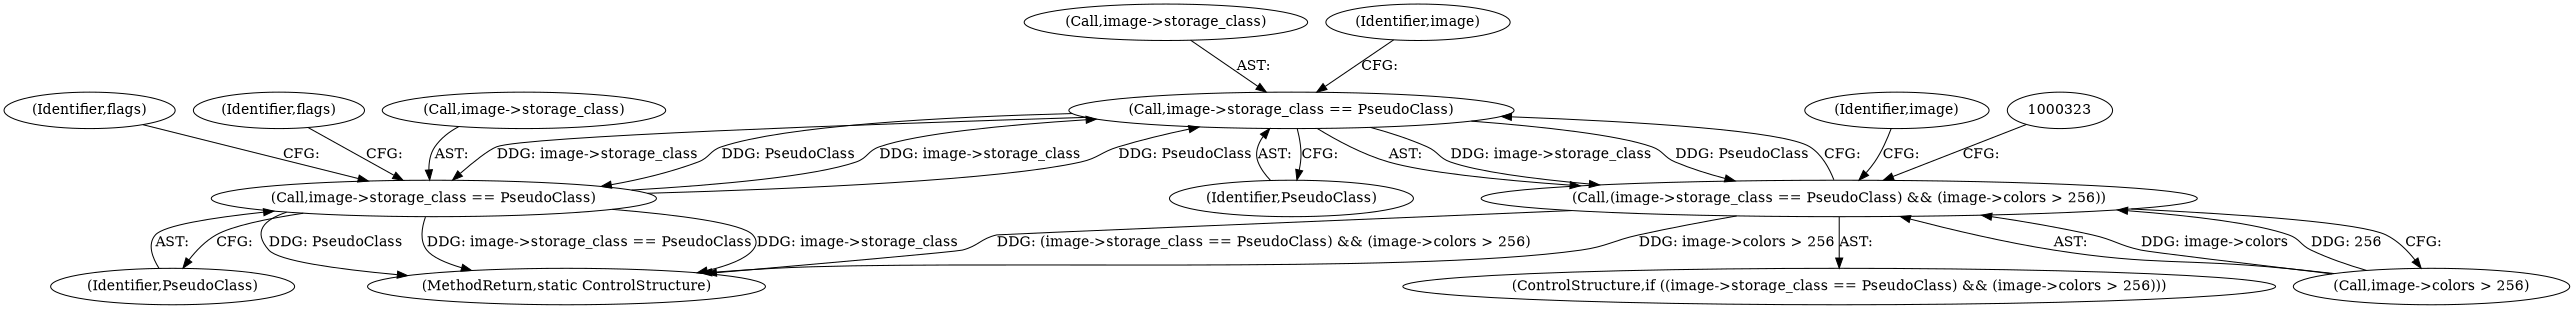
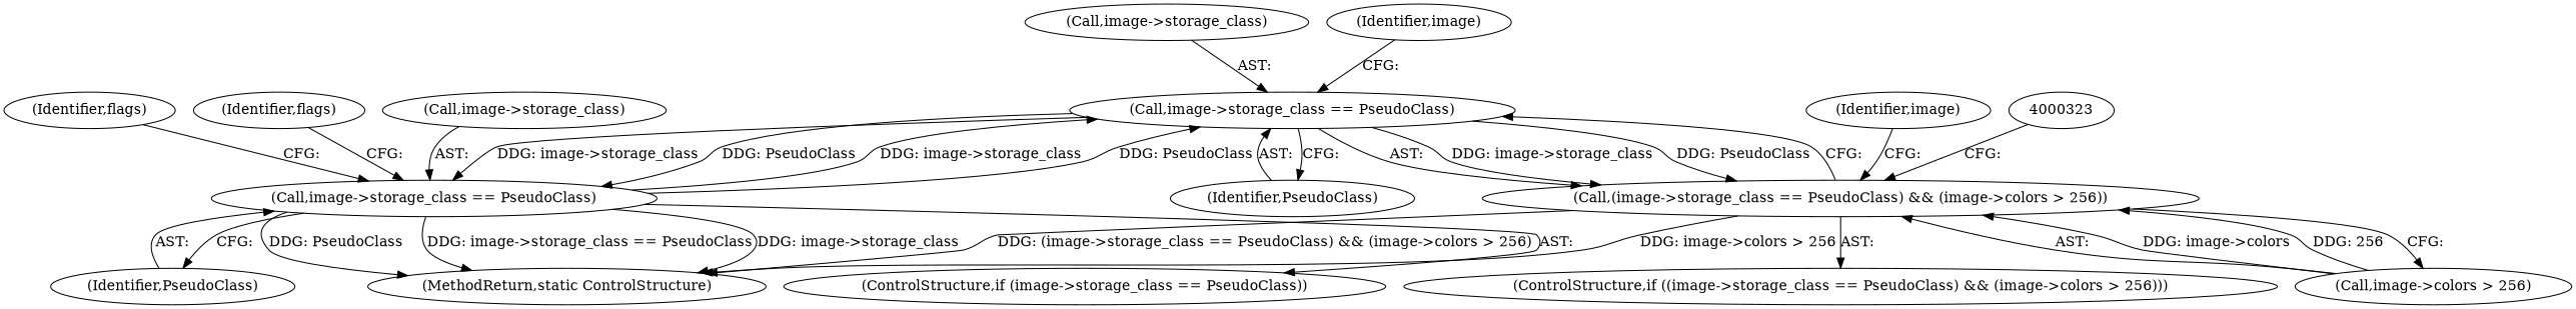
  digraph {
    n1 [label="(Call,image->storage_class == PseudoClass)"]
    n2 [label="(Call,image->storage_class == PseudoClass)"]
    n3 [label="(Call,(image->storage_class == PseudoClass) && (image->colors > 256))"]
    n4 [label="(Identifier,PseudoClass)"]
+   n5 [label="(ControlStructure,if (image->storage_class == PseudoClass))"]
    n6 [label="(Identifier,PseudoClass)"]
    n7 [label="(MethodReturn,static ControlStructure)"]
    n8 [label="(Call,image->colors > 256)"]
    n9 [label="(ControlStructure,if ((image->storage_class == PseudoClass) && (image->colors > 256)))"]
    n10 [label="(Call,image->storage_class)"]
    n11 [label="(Call,image->storage_class)"]
    n12 [label="(Identifier,flags)"]
    n13 [label="(Identifier,image)"]
    n14 [label="(Identifier,flags)"]
    n15 [label="(Identifier,image)"]
-   1000323
+   1000323 [label=4000323]
    n1 -> n2 [label="DDG: image->storage_class"]
    n1 -> n2 [label="DDG: PseudoClass"]
    n1 -> n3 [label="AST: "]
    n1 -> n3 [label="DDG: image->storage_class"]
    n1 -> n3 [label="DDG: PseudoClass"]
    n1 -> n4 [label="CFG: "]
    n2 -> n1 [label="DDG: image->storage_class"]
    n2 -> n1 [label="DDG: PseudoClass"]
+   n2 -> n5 [label="AST: "]
    n2 -> n6 [label="CFG: "]
    n2 -> n7 [label="DDG: PseudoClass"]
    n2 -> n7 [label="DDG: image->storage_class == PseudoClass"]
    n2 -> n7 [label="DDG: image->storage_class"]
    n3 -> n1 [label="CFG: "]
    n3 -> n7 [label="DDG: (image->storage_class == PseudoClass) && (image->colors > 256)"]
    n3 -> n7 [label="DDG: image->colors > 256"]
    n3 -> n8 [label="CFG: "]
    n3 -> n9 [label="AST: "]
    n4 -> n1 [label="AST: "]
    n6 -> n2 [label="AST: "]
    n8 -> n3 [label="AST: "]
    n8 -> n3 [label="DDG: image->colors"]
    n8 -> n3 [label="DDG: 256"]
    n10 -> n1 [label="AST: "]
    n11 -> n2 [label="AST: "]
    n12 -> n2 [label="CFG: "]
    n13 -> n3 [label="CFG: "]
    n14 -> n2 [label="CFG: "]
    n15 -> n1 [label="CFG: "]
    1000323 -> n3 [label="CFG: "]
  }
